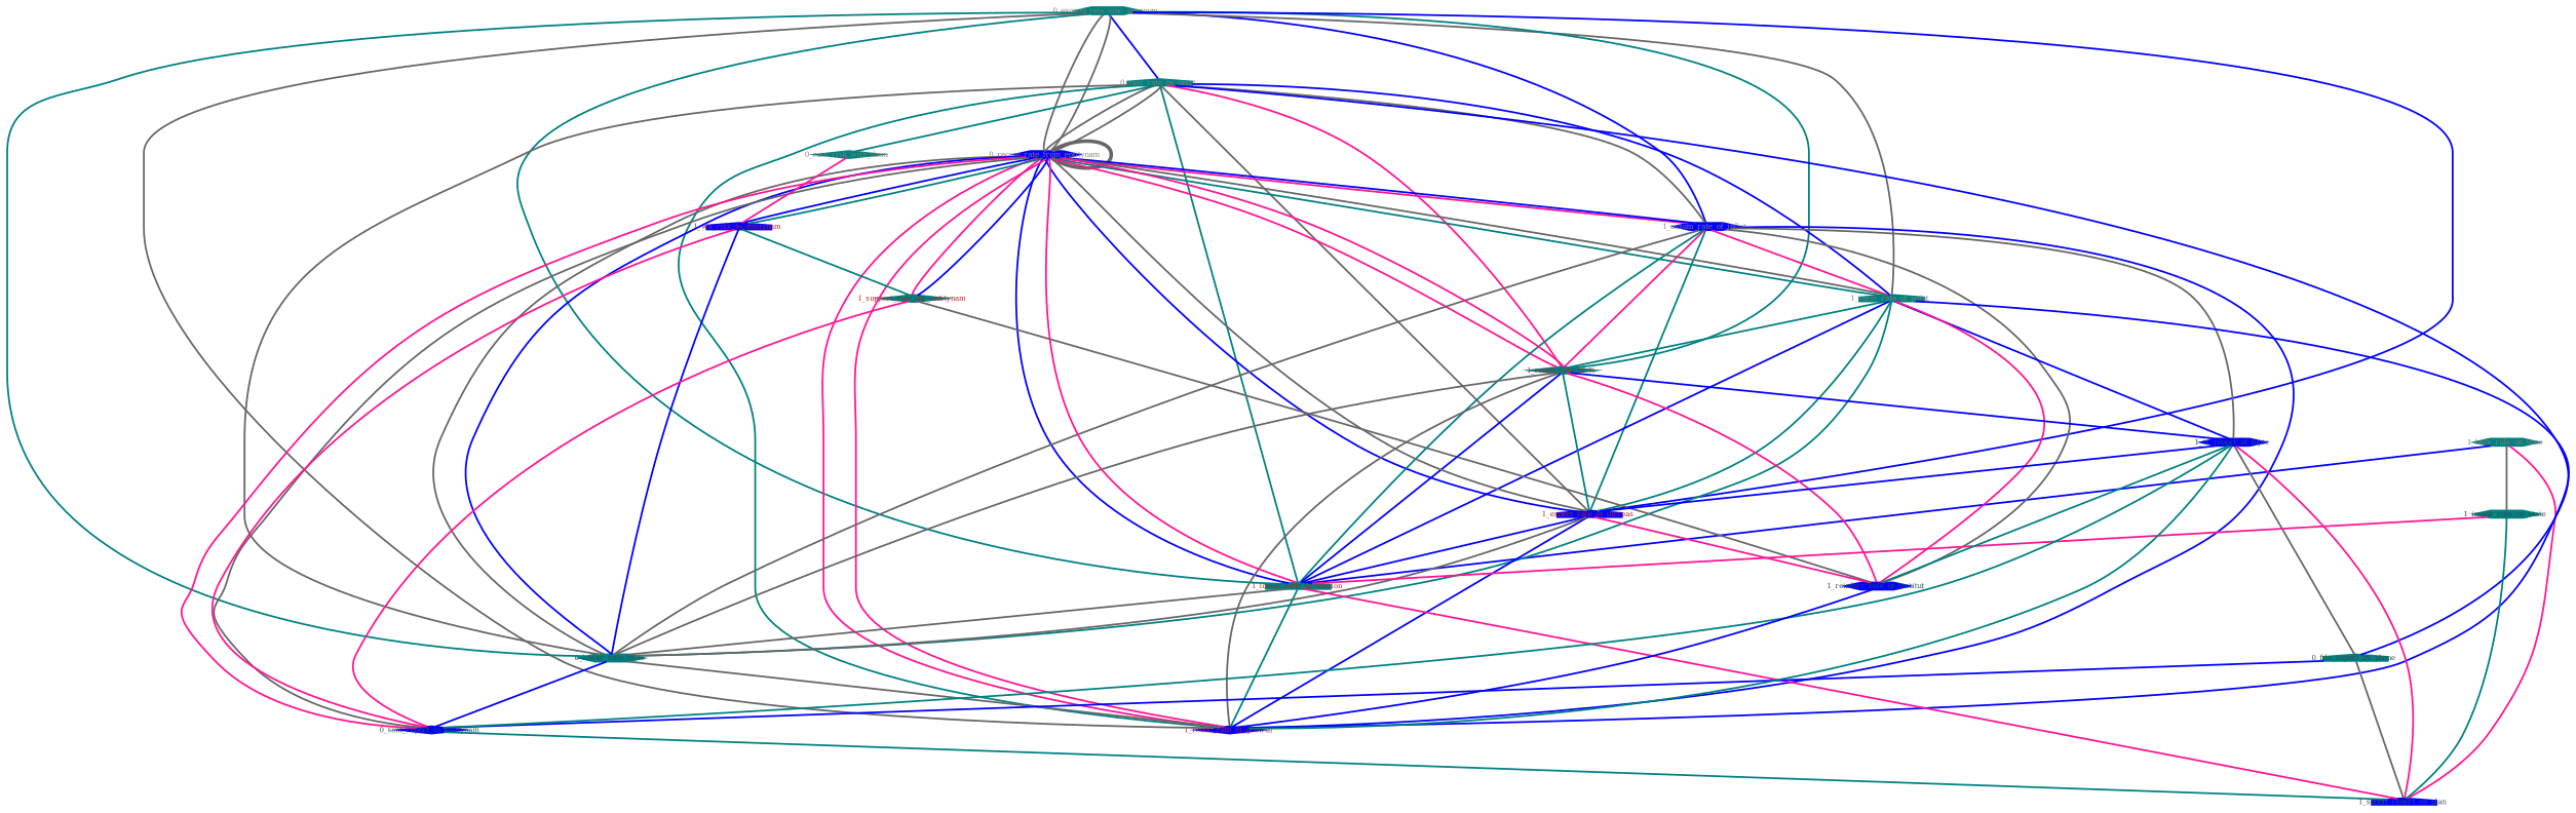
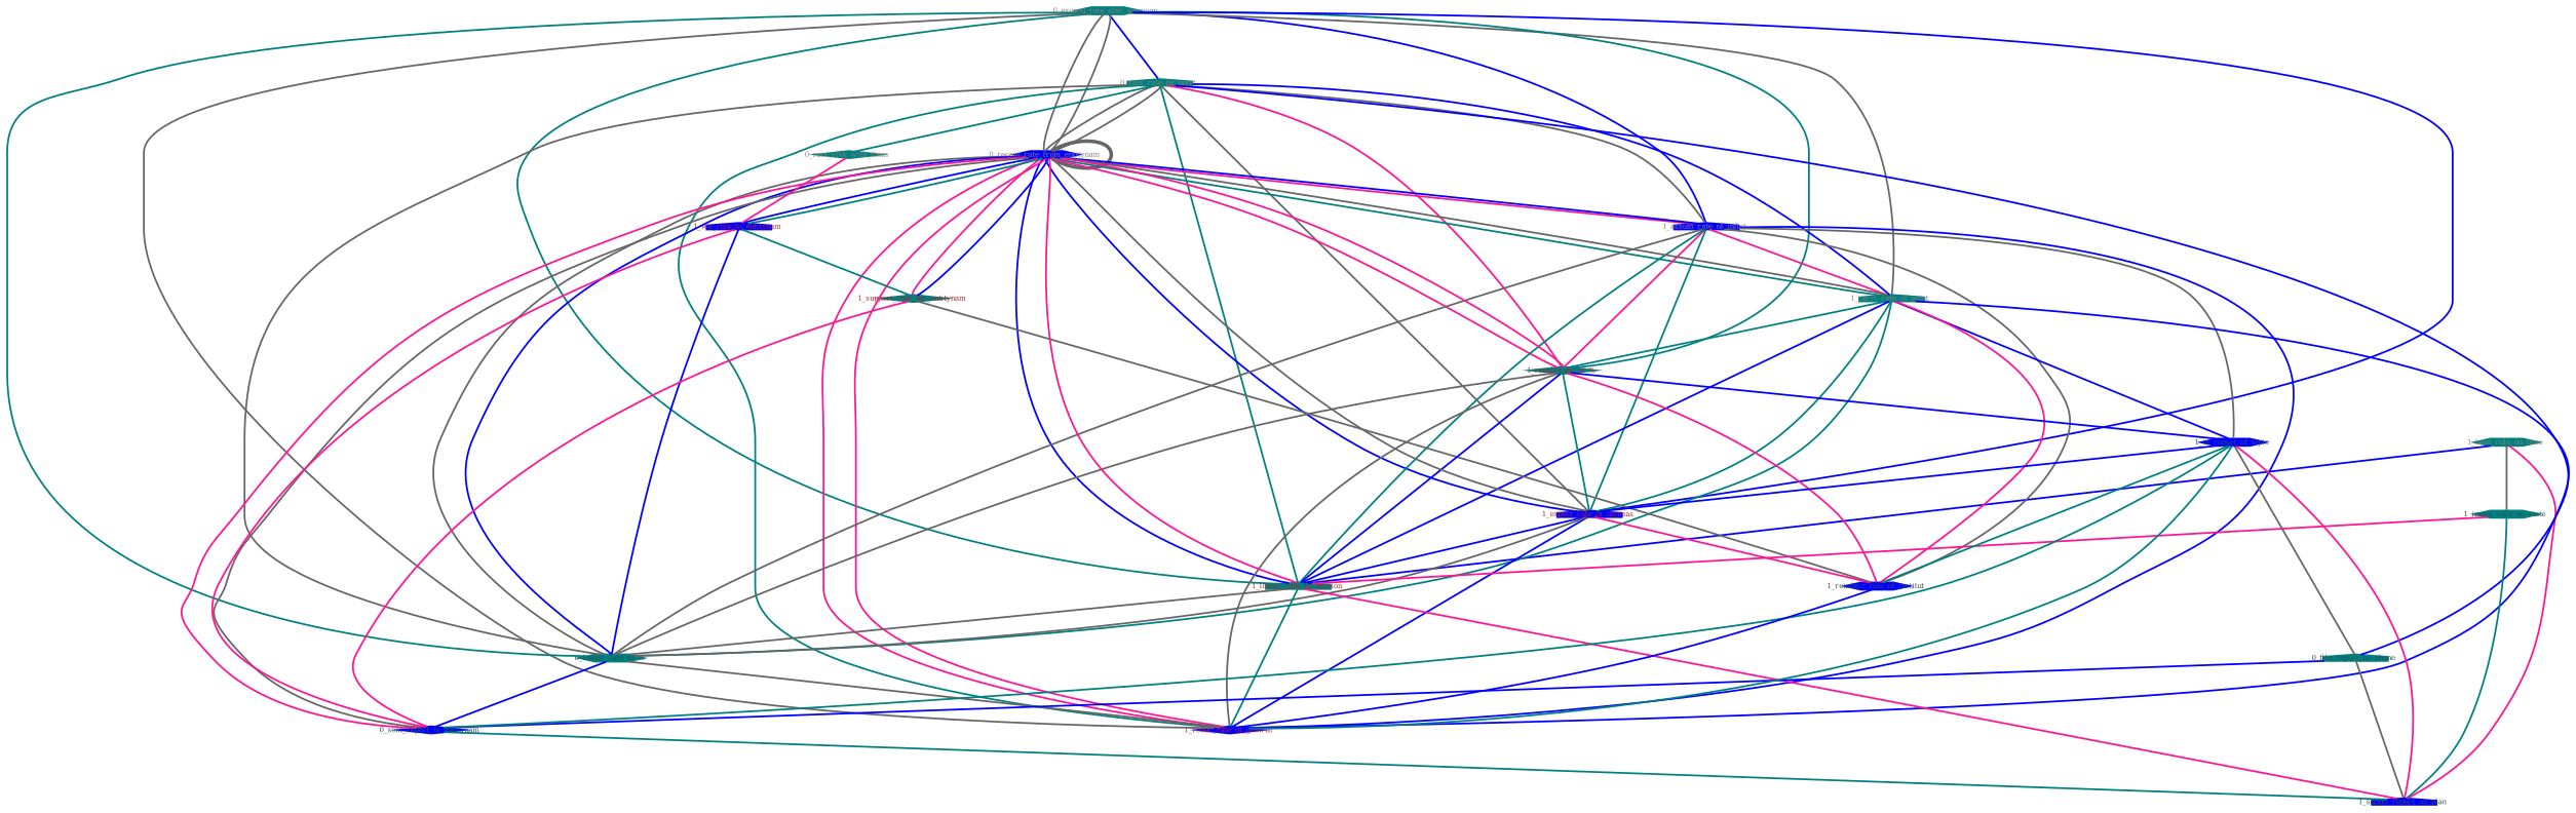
  graph {
    node [color=teal fixedsize=true fontcolor="#8b7d6b" fontsize=4 shape=hexagon style=filled]
    edge [color=gray40 w=1]
    "0_exceed_rate_sinc_yearnum " [height=.06 width=.5]
    "0_rais_rate_by_point " [height=.06 shape=house width=.5]
    "1_have_rule_on_time " [height=.06 width=.5]
    "0_receiv_rate_from_entitynam " [color=blue height=.06 width=.5]
-   "1_assum_rate_of_inflat " [color=blue height=.06 width=.5]
+   "1_assum_rate_of_inflat " [color=blue height=.06 shape=house width=.5]
    "1_carri_rate_of_point " [height=.06 shape=house width=.5]
    "0_rais_risk_with_them " [height=.06 shape=diamond width=.5]
    "1_wa_risk_to_entitynam " [color=blue fontcolor="#b22222" height=.06 shape=house width=.5]
    "1_support_role_for_entitynam " [fontcolor="#b22222" height=.06 shape=diamond width=.5]
    "1_reach_rate_of_% " [fontcolor="#b22222" height=.06 shape=diamond width=.5]
    "1_expect_rate_of_increas " [color=blue fontcolor="#b22222" height=.06 shape=house width=.5]
    "1_lower_rate_on_million " [fontcolor="#b22222" height=.06 shape=house width=.5]
    "1_reduc_rate_of_growth " [color=blue fontcolor="#b22222" height=.06 shape=diamond width=.5]
    "0_lower_rate_to_% " [fontcolor="#2f4f4f" height=.06 width=.5]
    "0_file_report_by_phone " [fontcolor="#2f4f4f" height=.06 shape=house width=.5]
    "1_impos_rule_on_state " [fontcolor="#2f4f4f" height=.06 width=.5]
    "1_suppli_report_on_plan " [color=blue fontcolor="#2f4f4f" height=.06 shape=house width=.5]
    "0_sent_report_to_entitynam " [color=blue fontcolor="#2f4f4f" height=.06 shape=diamond width=.5]
    "1_is_report_of_topic " [color=blue fontcolor="#2f4f4f" height=.06 width=.5]
    "1_reinforc_role_of_institut " [color=blue fontcolor="#2f4f4f" height=.06 width=.5]
    subgraph sub_1 {
      "0_exceed_rate_sinc_yearnum "
      "0_rais_rate_by_point "
      "1_have_rule_on_time "
      "0_receiv_rate_from_entitynam "
      "1_assum_rate_of_inflat "
      "1_carri_rate_of_point "
      "0_rais_risk_with_them "
    }
    subgraph sub_2 {
      "1_wa_risk_to_entitynam "
      "1_support_role_for_entitynam "
      "1_reach_rate_of_% "
      "1_expect_rate_of_increas "
      "1_lower_rate_on_million "
      "1_reduc_rate_of_growth "
    }
    "0_exceed_rate_sinc_yearnum " -- "0_rais_rate_by_point " [color=blue]
    "0_exceed_rate_sinc_yearnum " -- "0_receiv_rate_from_entitynam "
    "0_exceed_rate_sinc_yearnum " -- "0_receiv_rate_from_entitynam "
    "0_exceed_rate_sinc_yearnum " -- "1_assum_rate_of_inflat " [color=blue]
    "0_exceed_rate_sinc_yearnum " -- "1_carri_rate_of_point "
    "0_exceed_rate_sinc_yearnum " -- "1_reach_rate_of_% " [color=teal]
    "0_exceed_rate_sinc_yearnum " -- "1_expect_rate_of_increas " [color=blue]
    "0_exceed_rate_sinc_yearnum " -- "1_lower_rate_on_million " [color=teal]
    "0_exceed_rate_sinc_yearnum " -- "1_reduc_rate_of_growth "
    "0_exceed_rate_sinc_yearnum " -- "0_lower_rate_to_% " [color=teal]
    "0_rais_rate_by_point " -- "0_receiv_rate_from_entitynam "
    "0_rais_rate_by_point " -- "0_receiv_rate_from_entitynam "
    "0_rais_rate_by_point " -- "1_assum_rate_of_inflat "
    "0_rais_rate_by_point " -- "1_carri_rate_of_point " [color=blue w=2]
    "0_rais_rate_by_point " -- "0_rais_risk_with_them " [color=teal]
    "0_rais_rate_by_point " -- "1_reach_rate_of_% " [color=deeppink]
    "0_rais_rate_by_point " -- "1_expect_rate_of_increas "
    "0_rais_rate_by_point " -- "1_lower_rate_on_million " [color=teal]
    "0_rais_rate_by_point " -- "1_reduc_rate_of_growth " [color=teal]
    "0_rais_rate_by_point " -- "0_lower_rate_to_% "
    "0_rais_rate_by_point " -- "0_file_report_by_phone " [color=blue]
    "1_have_rule_on_time " -- "1_lower_rate_on_million " [color=blue]
    "1_have_rule_on_time " -- "1_impos_rule_on_state " [w=2]
    "1_have_rule_on_time " -- "1_suppli_report_on_plan " [color=deeppink]
    "0_receiv_rate_from_entitynam " -- "0_receiv_rate_from_entitynam " [style=bold w=4]
    "0_receiv_rate_from_entitynam " -- "1_assum_rate_of_inflat " [color=deeppink]
    "0_receiv_rate_from_entitynam " -- "1_carri_rate_of_point " [color=teal]
    "0_receiv_rate_from_entitynam " -- "1_wa_risk_to_entitynam " [color=blue]
    "0_receiv_rate_from_entitynam " -- "1_support_role_for_entitynam " [color=deeppink]
    "0_receiv_rate_from_entitynam " -- "1_reach_rate_of_% " [color=deeppink]
    "0_receiv_rate_from_entitynam " -- "1_expect_rate_of_increas " [color=blue]
    "0_receiv_rate_from_entitynam " -- "1_lower_rate_on_million " [color=blue]
    "0_receiv_rate_from_entitynam " -- "1_reduc_rate_of_growth " [color=deeppink]
    "0_receiv_rate_from_entitynam " -- "1_reduc_rate_of_growth " [color=deeppink]
    "0_receiv_rate_from_entitynam " -- "0_lower_rate_to_% "
    "0_receiv_rate_from_entitynam " -- "0_lower_rate_to_% " [color=blue]
    "0_receiv_rate_from_entitynam " -- "0_sent_report_to_entitynam " [color=deeppink]
    "0_receiv_rate_from_entitynam " -- "0_sent_report_to_entitynam "
    "1_assum_rate_of_inflat " -- "0_receiv_rate_from_entitynam " [color=blue]
    "1_assum_rate_of_inflat " -- "1_carri_rate_of_point " [color=deeppink w=2]
    "1_assum_rate_of_inflat " -- "1_reach_rate_of_% " [color=deeppink w=2]
    "1_assum_rate_of_inflat " -- "1_expect_rate_of_increas " [color=teal w=2]
    "1_assum_rate_of_inflat " -- "1_lower_rate_on_million " [color=teal]
    "1_assum_rate_of_inflat " -- "1_reduc_rate_of_growth " [color=blue w=2]
    "1_assum_rate_of_inflat " -- "0_lower_rate_to_% "
    "1_assum_rate_of_inflat " -- "1_is_report_of_topic "
    "1_assum_rate_of_inflat " -- "1_reinforc_role_of_institut "
    "1_carri_rate_of_point " -- "0_receiv_rate_from_entitynam "
    "1_carri_rate_of_point " -- "1_reach_rate_of_% " [color=teal w=2]
    "1_carri_rate_of_point " -- "1_expect_rate_of_increas " [color=teal w=2]
    "1_carri_rate_of_point " -- "1_lower_rate_on_million " [color=blue]
    "1_carri_rate_of_point " -- "1_reduc_rate_of_growth " [color=blue w=2]
    "1_carri_rate_of_point " -- "0_lower_rate_to_% " [color=teal]
    "1_carri_rate_of_point " -- "1_is_report_of_topic " [color=blue]
    "1_carri_rate_of_point " -- "1_reinforc_role_of_institut " [color=deeppink]
    "0_rais_risk_with_them " -- "1_wa_risk_to_entitynam " [color=deeppink]
    "1_wa_risk_to_entitynam " -- "0_receiv_rate_from_entitynam " [color=teal]
    "1_wa_risk_to_entitynam " -- "1_support_role_for_entitynam " [color=teal]
    "1_wa_risk_to_entitynam " -- "0_lower_rate_to_% " [color=blue]
    "1_wa_risk_to_entitynam " -- "0_sent_report_to_entitynam " [color=deeppink w=2]
    "1_support_role_for_entitynam " -- "0_receiv_rate_from_entitynam " [color=blue]
    "1_support_role_for_entitynam " -- "0_sent_report_to_entitynam " [color=deeppink]
    "1_support_role_for_entitynam " -- "1_reinforc_role_of_institut "
    "1_reach_rate_of_% " -- "0_receiv_rate_from_entitynam " [color=deeppink]
    "1_reach_rate_of_% " -- "1_expect_rate_of_increas " [color=teal w=2]
    "1_reach_rate_of_% " -- "1_lower_rate_on_million " [color=blue]
    "1_reach_rate_of_% " -- "1_reduc_rate_of_growth " [w=2]
    "1_reach_rate_of_% " -- "0_lower_rate_to_% " [w=2]
    "1_reach_rate_of_% " -- "1_is_report_of_topic " [color=blue]
    "1_reach_rate_of_% " -- "1_reinforc_role_of_institut " [color=deeppink]
    "1_expect_rate_of_increas " -- "0_receiv_rate_from_entitynam "
    "1_expect_rate_of_increas " -- "1_lower_rate_on_million " [color=blue]
    "1_expect_rate_of_increas " -- "1_reduc_rate_of_growth " [color=blue w=2]
    "1_expect_rate_of_increas " -- "0_lower_rate_to_% "
    "1_expect_rate_of_increas " -- "1_reinforc_role_of_institut " [color=deeppink]
    "1_lower_rate_on_million " -- "0_receiv_rate_from_entitynam " [color=deeppink]
    "1_lower_rate_on_million " -- "1_reduc_rate_of_growth " [color=teal]
    "1_lower_rate_on_million " -- "0_lower_rate_to_% " [w=2]
    "1_lower_rate_on_million " -- "1_suppli_report_on_plan " [color=deeppink]
    "0_lower_rate_to_% " -- "1_reduc_rate_of_growth "
    "0_lower_rate_to_% " -- "0_sent_report_to_entitynam " [color=blue]
    "0_file_report_by_phone " -- "1_suppli_report_on_plan "
    "0_file_report_by_phone " -- "0_sent_report_to_entitynam " [color=blue]
    "1_impos_rule_on_state " -- "1_lower_rate_on_million " [color=deeppink]
    "1_impos_rule_on_state " -- "1_suppli_report_on_plan " [color=teal]
    "0_sent_report_to_entitynam " -- "1_suppli_report_on_plan " [color=teal]
    "1_is_report_of_topic " -- "1_expect_rate_of_increas " [color=blue]
    "1_is_report_of_topic " -- "1_reduc_rate_of_growth " [color=teal]
    "1_is_report_of_topic " -- "0_file_report_by_phone "
    "1_is_report_of_topic " -- "1_suppli_report_on_plan " [color=deeppink]
    "1_is_report_of_topic " -- "0_sent_report_to_entitynam " [color=teal]
    "1_is_report_of_topic " -- "1_reinforc_role_of_institut " [color=teal]
    "1_reinforc_role_of_institut " -- "1_reduc_rate_of_growth " [color=blue]
  }
